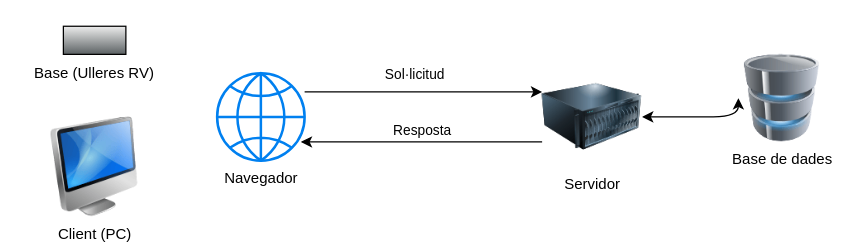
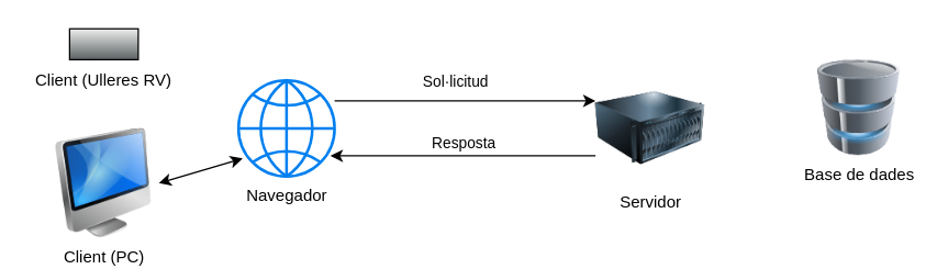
  <mxCell id="0" />
  <mxCell id="1" parent="0" />
  <mxCell id="2" value="" style="edgeStyle=orthogonalEdgeStyle;rounded=0;orthogonalLoop=1;jettySize=auto;html=1;exitX=0;exitY=0.75;exitDx=0;exitDy=0;entryX=0.957;entryY=0.786;entryDx=0;entryDy=0;entryPerimeter=0;curved=1;" parent="1" source="5" target="10" edge="1"><mxGeometry relative="1" as="geometry"><mxPoint x="260" y="153" as="targetPoint" /><Array as="points" /></mxGeometry></mxCell>
  <mxCell id="3" value="Resposta" style="edgeLabel;html=1;align=center;verticalAlign=middle;resizable=0;points=[];" parent="2" vertex="1" connectable="0"><mxGeometry x="0.2" relative="1" as="geometry"><mxPoint x="19" y="-10" as="offset" /></mxGeometry></mxCell>
- <mxCell id="4" style="edgeStyle=orthogonalEdgeStyle;rounded=0;orthogonalLoop=1;jettySize=auto;html=1;entryX=0;entryY=0.5;entryDx=0;entryDy=0;startArrow=classic;startFill=1;curved=1;" parent="1" source="5" target="13" edge="1"><mxGeometry relative="1" as="geometry"><Array as="points"><mxPoint x="550" y="93" /><mxPoint x="550" y="93" /></Array></mxGeometry></mxCell>
  <mxCell id="5" value="Servidor" style="image;html=1;image=img/lib/clip_art/computers/Server_128x128.png" parent="1" vertex="1"><mxGeometry x="433" y="53" width="80" height="80" as="geometry" /></mxCell>
  <mxCell id="6" value="&lt;div&gt;Client (PC)&lt;/div&gt;" style="image;html=1;image=img/lib/clip_art/computers/iMac_128x128.png" parent="1" vertex="1"><mxGeometry x="35" y="93" width="80" height="80" as="geometry" /></mxCell>
  <mxCell id="7" value="" style="shape=mxgraph.networks2.icon;aspect=fixed;fillColor=#EDEDED;strokeColor=#000000;gradientColor=#5B6163;network2IconShadow=1;network2bgFillColor=none;network2Icon=mxgraph.networks2.vr;network2IconYOffset=-0.015;network2IconW=1;network2IconH=0.45;" parent="1" vertex="1"><mxGeometry x="50" y="20.5" width="50" height="22.5" as="geometry" /></mxCell>
  <mxCell id="8" style="edgeStyle=orthogonalEdgeStyle;rounded=0;orthogonalLoop=1;jettySize=auto;html=1;entryX=0;entryY=0.25;entryDx=0;entryDy=0;curved=1;" parent="1" source="10" target="5" edge="1"><mxGeometry relative="1" as="geometry"><Array as="points"><mxPoint x="240" y="73" /><mxPoint x="240" y="73" /></Array></mxGeometry></mxCell>
  <mxCell id="9" value="&lt;div&gt;Sol·licitud&lt;/div&gt;" style="edgeLabel;html=1;align=center;verticalAlign=middle;resizable=0;points=[];" parent="8" vertex="1" connectable="0"><mxGeometry x="-0.19" y="3" relative="1" as="geometry"><mxPoint x="10" y="-12" as="offset" /></mxGeometry></mxCell>
  <mxCell id="10" value="Navegador" style="html=1;verticalLabelPosition=bottom;align=center;labelBackgroundColor=#ffffff;verticalAlign=top;strokeWidth=2;strokeColor=#0080F0;shadow=0;dashed=0;shape=mxgraph.ios7.icons.globe;" parent="1" vertex="1"><mxGeometry x="173" y="58" width="70" height="70" as="geometry" /></mxCell>
- <mxCell id="11" value="Base (Ulleres RV)" style="text;html=1;align=center;verticalAlign=middle;whiteSpace=wrap;rounded=0;" parent="1" vertex="1"><mxGeometry x="20" y="43" width="110" height="30" as="geometry" /></mxCell>
+ <mxCell id="11" value="Client (Ulleres RV)" style="text;html=1;align=center;verticalAlign=middle;whiteSpace=wrap;rounded=0;" parent="1" vertex="1"><mxGeometry x="20" y="43" width="110" height="30" as="geometry" /></mxCell>
+ <mxCell id="12" style="rounded=0;orthogonalLoop=1;jettySize=auto;html=1;entryX=1;entryY=0.5;entryDx=0;entryDy=0;startArrow=classic;startFill=1;exitX=0.043;exitY=0.814;exitDx=0;exitDy=0;exitPerimeter=0;" parent="1" source="10" target="6" edge="1"><mxGeometry relative="1" as="geometry"><mxPoint x="280" y="3" as="sourcePoint" /><mxPoint x="365" y="37" as="targetPoint" /></mxGeometry></mxCell>
  <mxCell id="13" value="Base de dades" style="image;html=1;image=img/lib/clip_art/computers/Database_128x128.png" parent="1" vertex="1"><mxGeometry x="590" y="43" width="70" height="70" as="geometry" /></mxCell>
